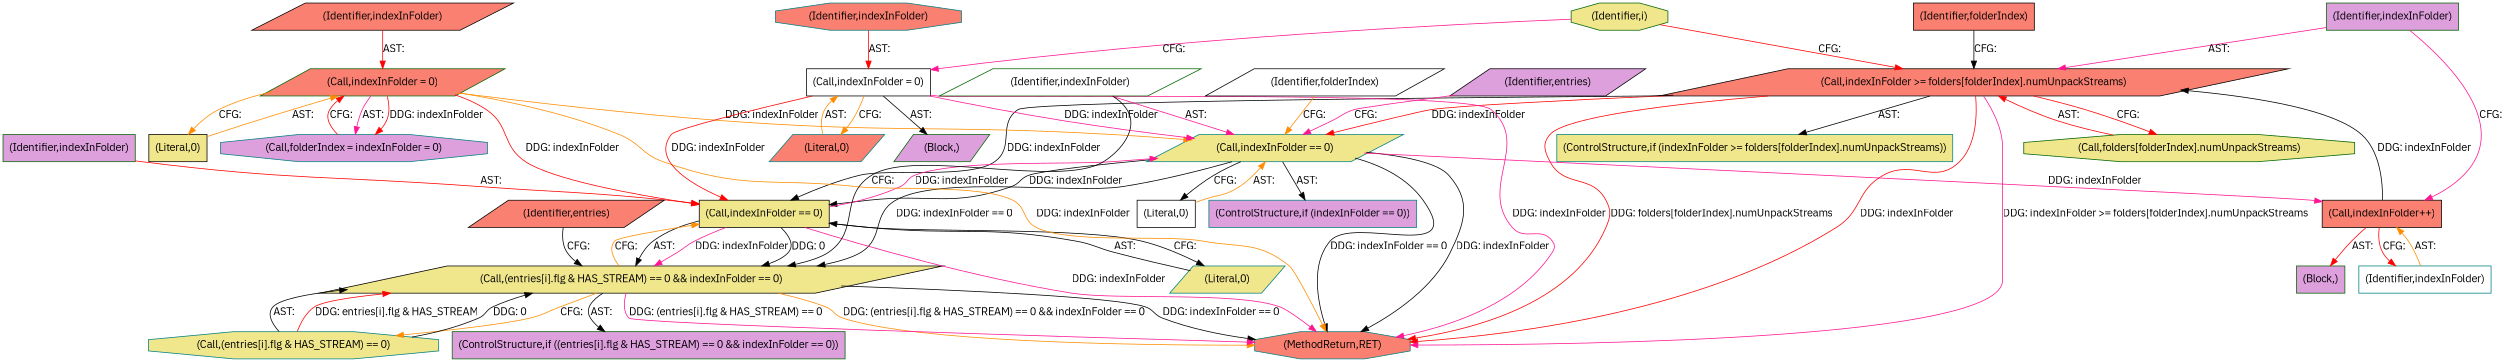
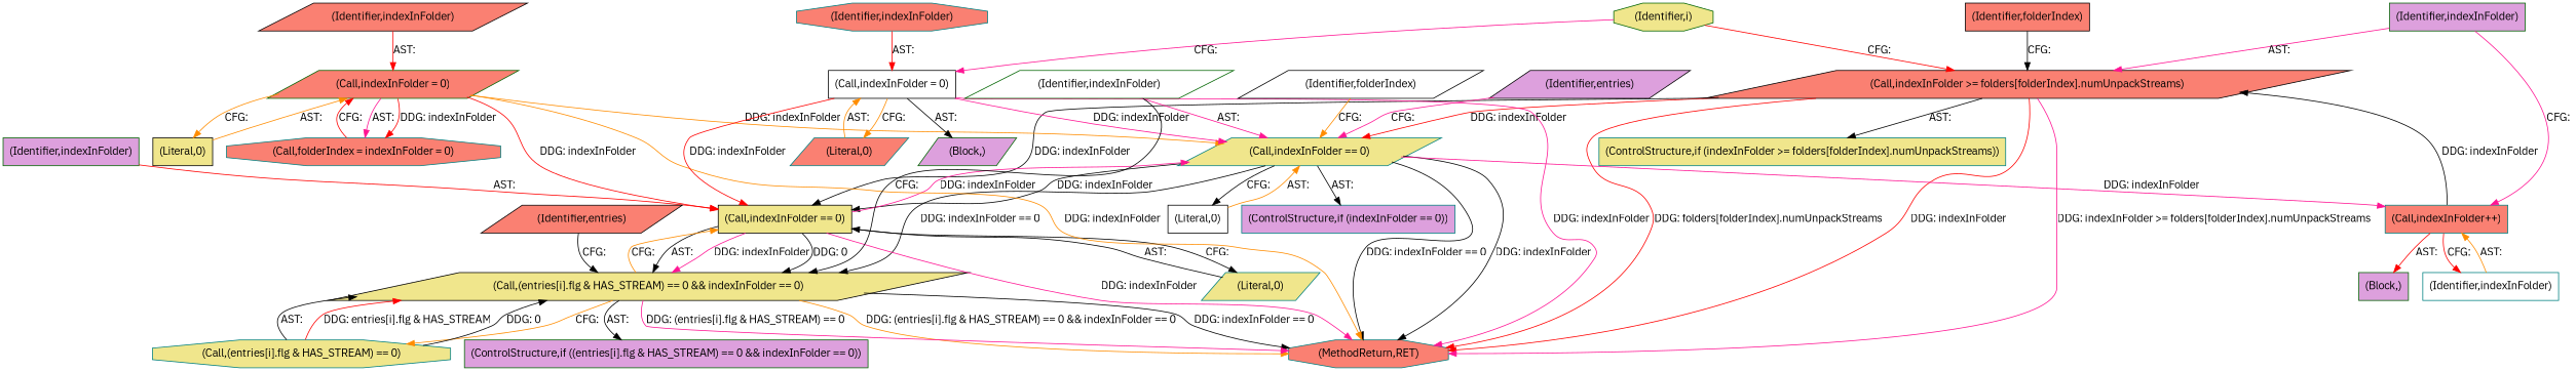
  digraph {
    fontname="IBM Plex Sans"
    node [color=black fillcolor=salmon fontname="IBM Plex Sans" shape=box style=filled]
    edge [color=black fontname="IBM Plex Sans"]
    n1 [label="(Call,indexInFolder >= folders[folderIndex].numUnpackStreams)" shape=parallelogram]
    n2 [color=teal fillcolor=khaki label="(Call,indexInFolder == 0)" shape=parallelogram]
    n3 [fillcolor=khaki label="(Call,indexInFolder == 0)"]
-   n4 [color=darkgreen fillcolor=khaki label="(Call,folders[folderIndex].numUnpackStreams)" shape=octagon]
    n5 [color=teal fillcolor=khaki label="(ControlStructure,if (indexInFolder >= folders[folderIndex].numUnpackStreams))"]
    n6 [color=teal label="(MethodReturn,RET)" shape=octagon]
-   n7 [label="(Call,indexInFolder++)"]
+   n7 [color=teal label="(Call,indexInFolder++)"]
    n8 [fillcolor=khaki label="(Call,(entries[i].flg & HAS_STREAM) == 0 && indexInFolder == 0)" shape=parallelogram]
    n9 [fillcolor=white label="(Literal,0)"]
    n10 [color=teal fillcolor=plum label="(ControlStructure,if (indexInFolder == 0))"]
    n11 [color=teal fillcolor=khaki label="(Literal,0)" shape=parallelogram]
    n12 [color=teal fillcolor=white label="(Identifier,indexInFolder)"]
    n13 [color=darkgreen fillcolor=plum label="(Block,)"]
    n14 [color=teal fillcolor=khaki label="(Call,(entries[i].flg & HAS_STREAM) == 0)" shape=octagon]
    n15 [color=darkgreen fillcolor=plum label="(ControlStructure,if ((entries[i].flg & HAS_STREAM) == 0 && indexInFolder == 0))"]
    n16 [color=darkgreen label="(Call,indexInFolder = 0)" shape=parallelogram]
-   n17 [color=teal fillcolor=plum label="(Call,folderIndex = indexInFolder = 0)" shape=octagon]
+   n17 [color=teal label="(Call,folderIndex = indexInFolder = 0)" shape=octagon]
    n18 [fillcolor=khaki label="(Literal,0)"]
    n19 [fillcolor=white label="(Call,indexInFolder = 0)"]
    n20 [color=teal label="(Literal,0)" shape=parallelogram]
    n21 [color=darkgreen fillcolor=plum label="(Block,)" shape=parallelogram]
    n22 [label="(Identifier,folderIndex)"]
    n23 [color=darkgreen fillcolor=plum label="(Identifier,indexInFolder)"]
    n24 [label="(Identifier,indexInFolder)" shape=parallelogram]
    n25 [color=darkgreen fillcolor=white label="(Identifier,indexInFolder)" shape=parallelogram]
    n26 [fillcolor=plum label="(Identifier,entries)" shape=parallelogram]
    n27 [fillcolor=white label="(Identifier,folderIndex)" shape=parallelogram]
    n28 [label="(Identifier,entries)" shape=parallelogram]
    n29 [color=darkgreen fillcolor=khaki label="(Identifier,i)" shape=octagon]
    n30 [color=teal label="(Identifier,indexInFolder)" shape=octagon]
    n31 [color=darkgreen fillcolor=plum label="(Identifier,indexInFolder)"]
    n1 -> n2 [color=red label="DDG: indexInFolder"]
    n1 -> n3 [label="DDG: indexInFolder"]
-   n1 -> n4 [color=red label="CFG: "]
    n1 -> n5 [label="AST: "]
    n1 -> n6 [color=red label="DDG: folders[folderIndex].numUnpackStreams"]
    n1 -> n6 [color=red label="DDG: indexInFolder"]
    n1 -> n6 [color=deeppink label="DDG: indexInFolder >= folders[folderIndex].numUnpackStreams"]
    n2 -> n3 [label="DDG: indexInFolder"]
    n2 -> n6 [label="DDG: indexInFolder"]
    n2 -> n6 [label="DDG: indexInFolder == 0"]
    n2 -> n7 [color=deeppink label="DDG: indexInFolder"]
    n2 -> n8 [label="DDG: indexInFolder == 0"]
    n2 -> n9 [label="CFG: "]
    n2 -> n10 [label="AST: "]
    n3 -> n2 [color=deeppink label="DDG: indexInFolder"]
    n3 -> n6 [color=deeppink label="DDG: indexInFolder"]
    n3 -> n8 [label="AST: "]
    n3 -> n8 [color=deeppink label="DDG: indexInFolder"]
    n3 -> n8 [label="DDG: 0"]
    n3 -> n11 [label="CFG: "]
-   n4 -> n1 [color=red label="AST: "]
    n7 -> n1 [label="DDG: indexInFolder"]
    n7 -> n12 [color=red label="CFG: "]
    n7 -> n13 [color=red label="AST: "]
    n8 -> n3 [color=darkorange label="CFG: "]
    n8 -> n6 [color=darkorange label="DDG: (entries[i].flg & HAS_STREAM) == 0 && indexInFolder == 0"]
    n8 -> n6 [label="DDG: indexInFolder == 0"]
    n8 -> n6 [color=deeppink label="DDG: (entries[i].flg & HAS_STREAM) == 0"]
    n8 -> n14 [color=darkorange label="CFG: "]
    n8 -> n15 [label="AST: "]
    n9 -> n2 [color=darkorange label="AST: "]
    n11 -> n3 [label="AST: "]
    n12 -> n7 [color=darkorange label="AST: "]
    n14 -> n8 [label="AST: "]
    n14 -> n8 [color=red label="DDG: entries[i].flg & HAS_STREAM"]
    n14 -> n8 [label="DDG: 0"]
    n16 -> n2 [color=darkorange label="DDG: indexInFolder"]
    n16 -> n3 [color=red label="DDG: indexInFolder"]
    n16 -> n6 [color=darkorange label="DDG: indexInFolder"]
    n16 -> n17 [color=deeppink label="AST: "]
    n16 -> n17 [color=red label="DDG: indexInFolder"]
    n16 -> n18 [color=darkorange label="CFG: "]
    n17 -> n16 [color=red label="CFG: "]
    n18 -> n16 [color=darkorange label="AST: "]
    n19 -> n2 [color=deeppink label="DDG: indexInFolder"]
    n19 -> n3 [color=red label="DDG: indexInFolder"]
    n19 -> n6 [color=deeppink label="DDG: indexInFolder"]
    n19 -> n20 [color=darkorange label="CFG: "]
    n19 -> n21 [label="AST: "]
    n20 -> n19 [color=darkorange label="AST: "]
    n22 -> n1 [label="CFG: "]
    n23 -> n3 [color=red label="AST: "]
    n24 -> n16 [color=red label="AST: "]
    n25 -> n2 [color=deeppink label="AST: "]
    n25 -> n8 [label="CFG: "]
    n26 -> n2 [color=deeppink label="CFG: "]
    n27 -> n2 [color=darkorange label="CFG: "]
    n28 -> n8 [label="CFG: "]
    n29 -> n1 [color=red label="CFG: "]
    n29 -> n19 [color=deeppink label="CFG: "]
    n30 -> n19 [color=red label="AST: "]
    n31 -> n1 [color=deeppink label="AST: "]
    n31 -> n7 [color=deeppink label="CFG: "]
  }
